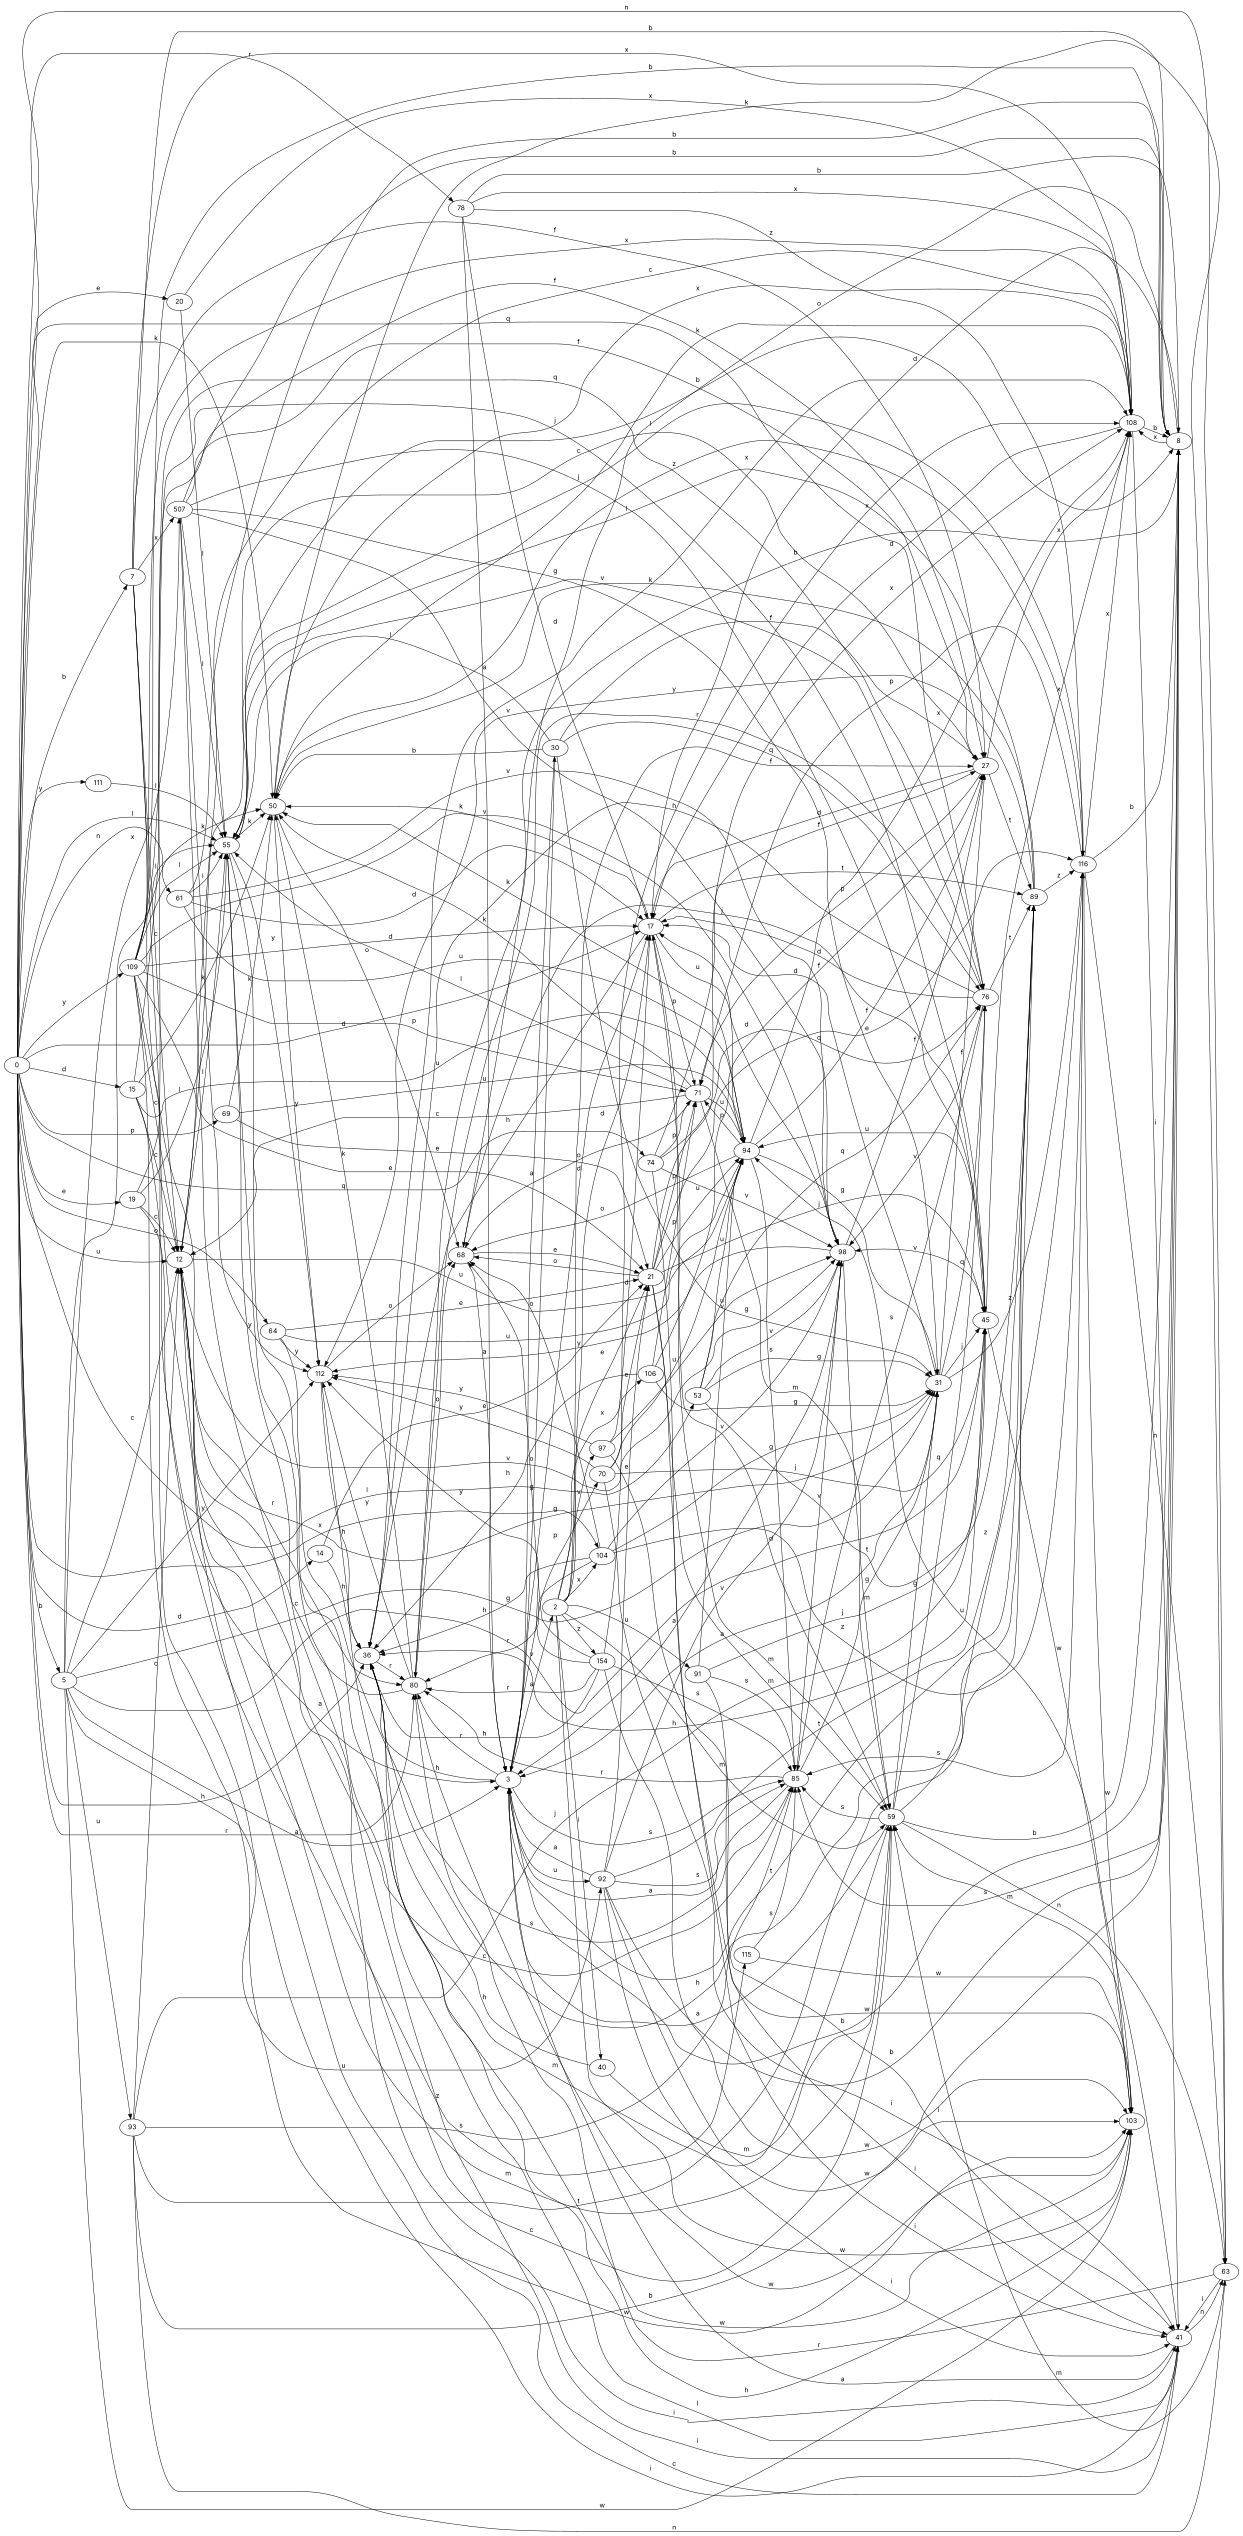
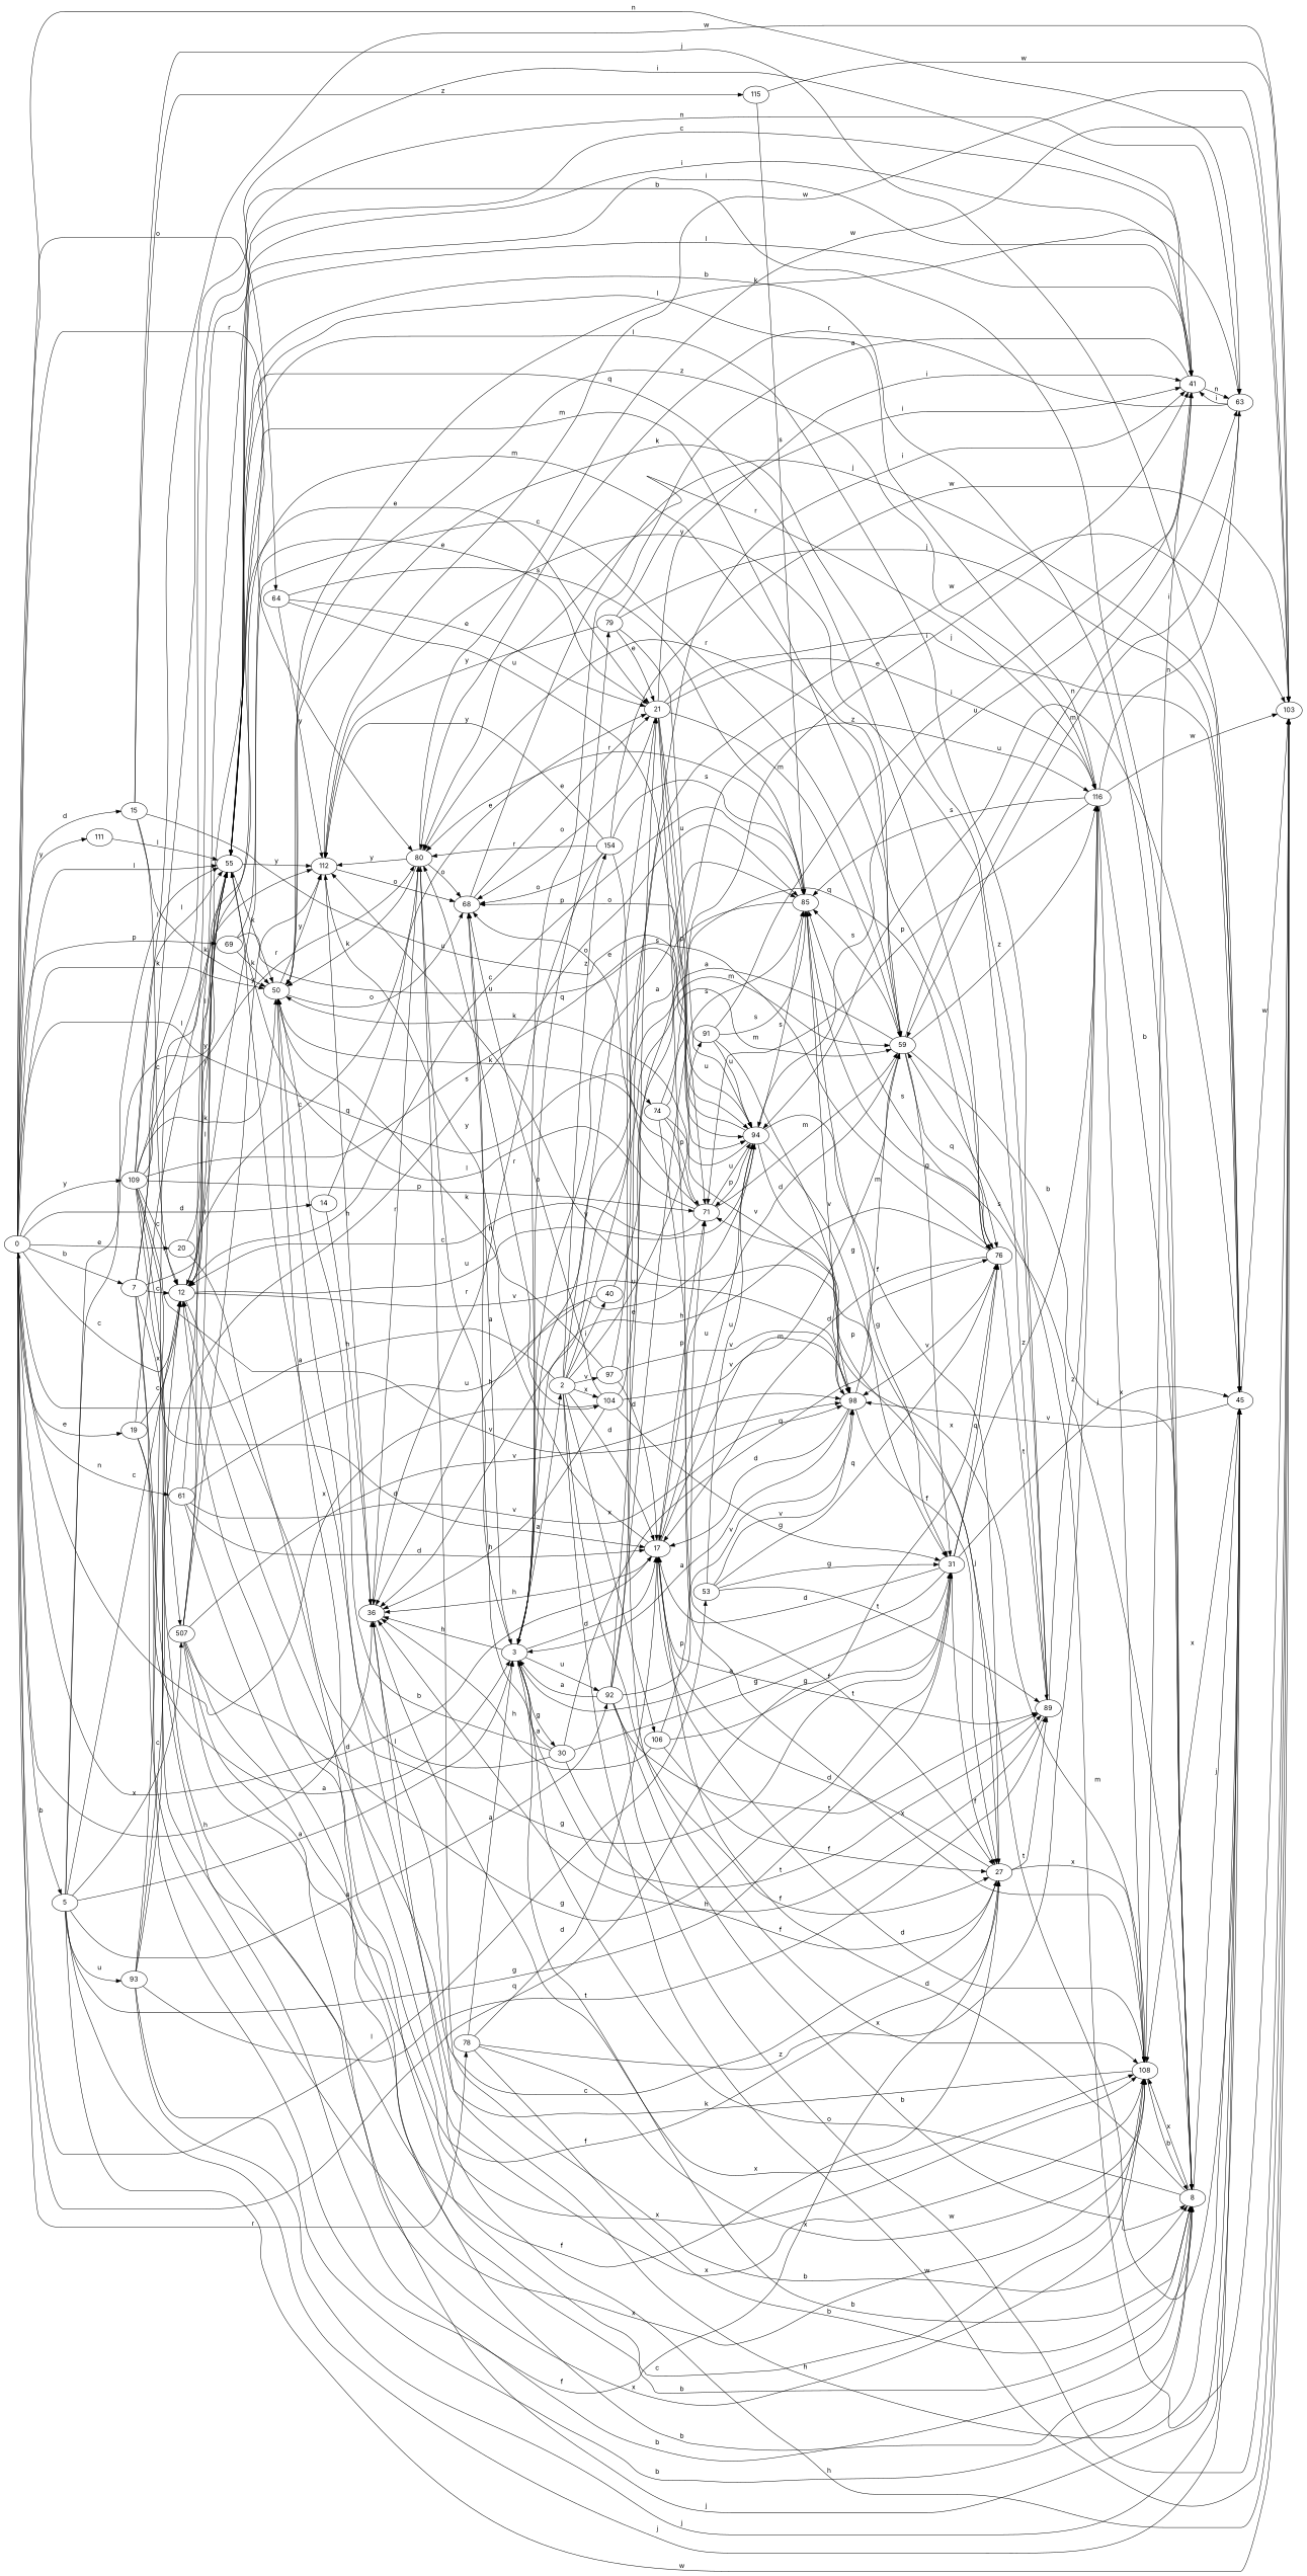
  strict digraph {
    fontname=Inter
    rankdir=LR
    node [fontname=Inter]
    edge [fontname=Inter]
    0
    5
    7
    12
    14
    15
    17
    19
    20
    36
    50
    53
    55
    61
    63
    64
    69
    74
    76
    78
    80
    104
    109
    111
    103
    3
    92
    31
    45
    93
    n31 [label=507]
    112
    27
    59
    8
    41
    108
    94
    98
    21
    115
    89
    71
    68
    116
    85
    2
    40
    91
    97
    106
    n52 [label=154]
    30
-   70
+   70 [label=79]
    0 -> 5 [label=b]
    0 -> 7 [label=b]
-   0 -> 12 [label=u]
+   0 -> 12 [label=c]
    0 -> 14 [label=d]
    0 -> 15 [label=d]
    0 -> 17 [label=d]
    0 -> 19 [label=e]
    0 -> 20 [label=e]
    0 -> 36 [label=h]
    0 -> 50 [label=k]
    0 -> 53 [label=l]
    0 -> 55 [label=l]
    0 -> 61 [label=n]
    0 -> 63 [label=n]
    0 -> 64 [label=o]
    0 -> 69 [label=p]
    0 -> 74 [label=q]
    0 -> 76 [label=q]
    0 -> 78 [label=r]
    0 -> 80 [label=r]
    0 -> 104 [label=x]
    0 -> 109 [label=y]
    0 -> 111 [label=y]
    5 -> 12 [label=c]
    5 -> 55 [label=l]
    5 -> 103 [label=w]
    5 -> 3 [label=a]
    5 -> 92 [label=u]
    5 -> 31 [label=g]
-   5 -> 45 [label=v]
+   5 -> 45 [label=j]
    5 -> 93 [label=u]
    5 -> n31 [label=x]
    5 -> 112 [label=y]
    7 -> 12 [label=c]
    7 -> n31 [label=x]
    7 -> 27 [label=f]
    7 -> 59 [label=m]
    7 -> 8 [label=b]
    7 -> 41 [label=i]
    7 -> 108 [label=x]
    12 -> 55 [label=l]
    12 -> 31 [label=g]
    12 -> 94 [label=u]
    12 -> 98 [label=v]
    14 -> 36 [label=h]
    14 -> 21 [label=e]
    15 -> 12 [label=c]
    15 -> 50 [label=k]
    15 -> 45 [label=j]
    15 -> 94 [label=u]
    15 -> 115 [label=z]
    17 -> 36 [label=h]
    17 -> 50 [label=k]
    17 -> 59 [label=m]
    17 -> 94 [label=u]
    17 -> 89 [label=t]
    17 -> 71 [label=p]
    19 -> 12 [label=c]
    19 -> 55 [label=l]
    19 -> 3 [label=a]
    19 -> 27 [label=f]
    20 -> 55 [label=l]
    20 -> 108 [label=x]
    36 -> 80 [label=r]
    36 -> 108 [label=x]
    50 -> 112 [label=y]
    50 -> 108 [label=x]
    50 -> 68 [label=o]
    50 -> 116 [label=z]
    53 -> 76 [label=q]
    53 -> 31 [label=g]
    53 -> 94 [label=u]
    53 -> 98 [label=v]
    53 -> 89 [label=t]
    55 -> 50 [label=k]
-   55 -> 76 [label=v]
+   55 -> 76 [label=q]
    55 -> 112 [label=y]
    55 -> 59 [label=m]
    55 -> 8 [label=b]
    55 -> 41 [label=i]
    61 -> 17 [label=d]
    61 -> 55 [label=l]
    61 -> 8 [label=b]
    61 -> 94 [label=u]
    61 -> 98 [label=v]
    63 -> 50 [label=k]
    63 -> 80 [label=r]
    63 -> 59 [label=m]
    63 -> 41 [label=i]
    64 -> 112 [label=y]
    64 -> 94 [label=u]
    64 -> 21 [label=e]
    64 -> 85 [label=s]
    69 -> 50 [label=k]
    69 -> 94 [label=u]
    69 -> 21 [label=e]
    74 -> 76 [label=q]
    74 -> 41 [label=i]
    74 -> 108 [label=x]
    74 -> 98 [label=v]
    74 -> 71 [label=p]
    76 -> 17 [label=d]
    76 -> 36 [label=h]
    76 -> 80 [label=r]
    76 -> 98 [label=v]
    76 -> 89 [label=t]
    76 -> 85 [label=s]
    78 -> 17 [label=d]
    78 -> 3 [label=a]
    78 -> 8 [label=b]
    78 -> 108 [label=x]
    78 -> 116 [label=z]
    80 -> 12 [label=c]
    80 -> 50 [label=k]
    80 -> 103 [label=w]
    80 -> 112 [label=y]
    80 -> 8 [label=b]
    80 -> 68 [label=o]
    104 -> 36 [label=h]
    104 -> 80 [label=r]
    104 -> 31 [label=g]
    104 -> 98 [label=v]
    104 -> 68 [label=o]
    104 -> 116 [label=z]
    109 -> 12 [label=c]
    109 -> 17 [label=d]
    109 -> 50 [label=k]
    109 -> 55 [label=l]
    109 -> 76 [label=q]
    109 -> 80 [label=r]
    109 -> 103 [label=w]
    109 -> 8 [label=b]
    109 -> 108 [label=x]
    109 -> 98 [label=v]
    109 -> 21 [label=e]
    109 -> 71 [label=p]
    111 -> 55 [label=l]
    103 -> 36 [label=h]
    103 -> 59 [label=m]
    3 -> 17 [label=d]
    3 -> 36 [label=h]
    3 -> 80 [label=r]
    3 -> 92 [label=u]
    3 -> 8 [label=b]
    3 -> 89 [label=t]
    3 -> 85 [label=s]
    3 -> 2 [label=a]
    3 -> 30 [label=g]
    3 -> 70 [label=p]
    92 -> 103 [label=w]
    92 -> 3 [label=a]
    92 -> 8 [label=b]
    92 -> 41 [label=i]
    92 -> 98 [label=v]
    92 -> 21 [label=e]
    92 -> 89 [label=t]
    92 -> 85 [label=s]
    31 -> 17 [label=d]
    31 -> 76 [label=q]
    31 -> 3 [label=a]
    31 -> 45 [label=j]
    31 -> 27 [label=f]
    31 -> 116 [label=z]
    45 -> 36 [label=h]
    45 -> 103 [label=w]
    45 -> 108 [label=x]
    45 -> 94 [label=u]
    45 -> 98 [label=v]
    93 -> 12 [label=c]
    93 -> 63 [label=n]
    93 -> 45 [label=j]
    93 -> 8 [label=b]
    93 -> 89 [label=t]
    93 -> 85 [label=s]
    n31 -> 55 [label=l]
    n31 -> 31 [label=g]
    n31 -> 45 [label=j]
    n31 -> 112 [label=y]
    n31 -> 27 [label=f]
    n31 -> 8 [label=b]
    n31 -> 41 [label=i]
    n31 -> 98 [label=v]
    112 -> 36 [label=h]
    112 -> 103 [label=w]
    112 -> 68 [label=o]
    27 -> 12 [label=c]
    27 -> 17 [label=d]
    27 -> 108 [label=x]
    27 -> 89 [label=t]
    27 -> 71 [label=p]
    59 -> 12 [label=c]
    59 -> 17 [label=d]
    59 -> 63 [label=n]
    59 -> 76 [label=q]
    59 -> 3 [label=a]
    59 -> 31 [label=g]
    59 -> 8 [label=b]
    59 -> 116 [label=z]
    59 -> 85 [label=s]
    8 -> 17 [label=d]
+   8 -> 45 [label=j]
    8 -> 108 [label=x]
    8 -> 68 [label=o]
    8 -> 85 [label=s]
    41 -> 12 [label=c]
    41 -> 55 [label=l]
    41 -> 63 [label=n]
    41 -> 3 [label=a]
    41 -> 94 [label=u]
    108 -> 12 [label=c]
    108 -> 17 [label=d]
    108 -> 50 [label=k]
    108 -> 8 [label=b]
    108 -> 41 [label=i]
    94 -> 50 [label=k]
    94 -> 31 [label=g]
    94 -> 27 [label=f]
    94 -> 108 [label=x]
    94 -> 71 [label=p]
    94 -> 68 [label=o]
    94 -> 85 [label=s]
    98 -> 17 [label=d]
    98 -> 3 [label=a]
    98 -> 112 [label=y]
    98 -> 27 [label=f]
    98 -> 59 [label=m]
    21 -> 45 [label=j]
    21 -> 27 [label=f]
    21 -> 59 [label=m]
    21 -> 41 [label=i]
    21 -> 94 [label=u]
    21 -> 71 [label=p]
    21 -> 68 [label=o]
    21 -> 116 [label=e]
    115 -> 103 [label=w]
    115 -> 85 [label=s]
    89 -> 36 [label=h]
    89 -> 50 [label=k]
    89 -> 55 [label=l]
    89 -> 112 [label=y]
    89 -> 116 [label=z]
    71 -> 12 [label=c]
    71 -> 50 [label=k]
    71 -> 55 [label=l]
    71 -> 59 [label=m]
    71 -> 94 [label=u]
    71 -> 68 [label=o]
    68 -> 3 [label=a]
    68 -> 45 [label=j]
    68 -> 21 [label=e]
    116 -> 55 [label=l]
    116 -> 63 [label=n]
+   116 -> 80 [label=r]
    116 -> 103 [label=w]
    116 -> 8 [label=b]
    116 -> 108 [label=x]
    116 -> 71 [label=p]
    116 -> 85 [label=s]
    85 -> 12 [label=c]
    85 -> 80 [label=r]
    85 -> 3 [label=a]
    85 -> 31 [label=g]
    85 -> 98 [label=v]
+   2 -> 0 [label=a]
    2 -> 17 [label=d]
    2 -> 104 [label=x]
    2 -> 103 [label=w]
    2 -> 27 [label=f]
    2 -> 59 [label=m]
    2 -> 21 [label=e]
    2 -> 40 [label=i]
    2 -> 91 [label=u]
    2 -> 97 [label=v]
    2 -> 106 [label=x]
    2 -> n52 [label=z]
    40 -> 36 [label=h]
    40 -> 59 [label=m]
    91 -> 45 [label=j]
    91 -> 41 [label=i]
    91 -> 94 [label=u]
    91 -> 85 [label=s]
    97 -> 17 [label=d]
    97 -> 103 [label=w]
    97 -> 112 [label=y]
    97 -> 98 [label=v]
    106 -> 36 [label=h]
    106 -> 31 [label=g]
    106 -> 27 [label=f]
    106 -> 71 [label=p]
    n52 -> 36 [label=h]
    n52 -> 80 [label=r]
    n52 -> 103 [label=w]
    n52 -> 112 [label=y]
    n52 -> 108 [label=x]
    n52 -> 68 [label=o]
    n52 -> 85 [label=s]
    30 -> 50 [label=b]
    30 -> 55 [label=l]
    30 -> 76 [label=q]
    30 -> 3 [label=a]
    30 -> 31 [label=g]
    30 -> 27 [label=f]
    70 -> 45 [label=j]
    70 -> 112 [label=y]
    70 -> 41 [label=i]
    70 -> 94 [label=u]
    70 -> 21 [label=e]
  }
